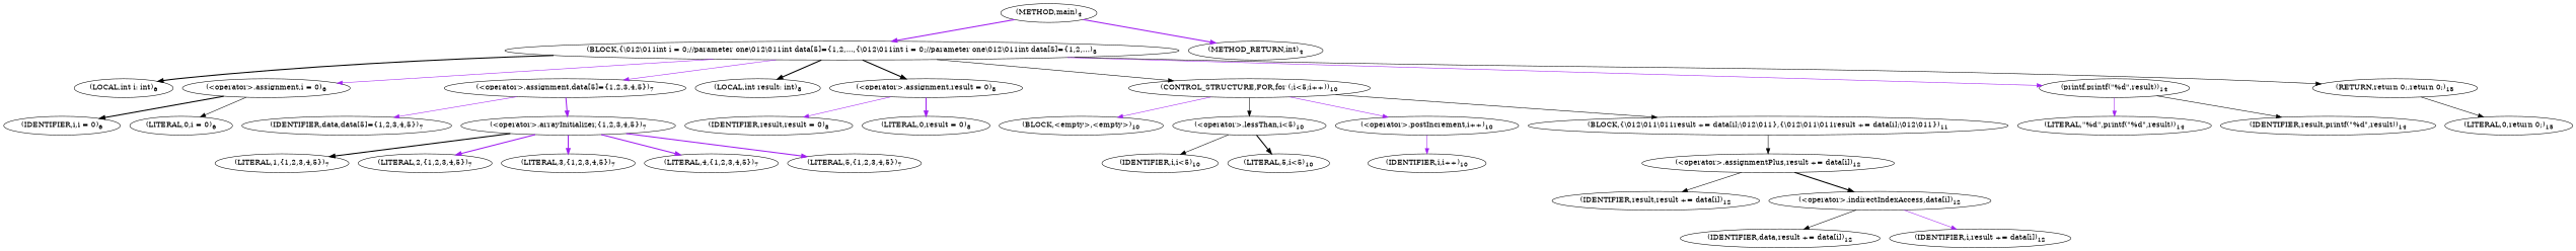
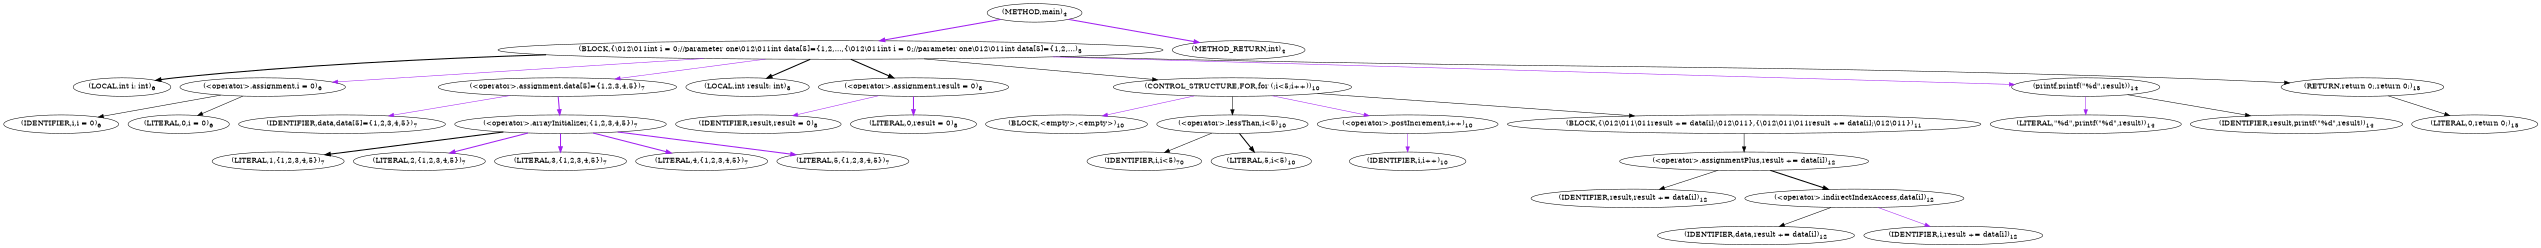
  digraph {
    edge [color=purple style=solid]
    n1 [label=<(METHOD,main)<SUB>4</SUB>>]
    n2 [label=<(BLOCK,{\012\011int i = 0;//parameter one\012\011int data[5]={1,2,...,{\012\011int i = 0;//parameter one\012\011int data[5]={1,2,...)<SUB>5</SUB>>]
    n3 [label=<(METHOD_RETURN,int)<SUB>4</SUB>>]
    n4 [label=<(LOCAL,int i: int)<SUB>6</SUB>>]
    n5 [label=<(&lt;operator&gt;.assignment,i = 0)<SUB>6</SUB>>]
    n6 [label=<(&lt;operator&gt;.assignment,data[5]={1,2,3,4,5})<SUB>7</SUB>>]
    n7 [label=<(LOCAL,int result: int)<SUB>8</SUB>>]
    n8 [label=<(&lt;operator&gt;.assignment,result = 0)<SUB>8</SUB>>]
    n9 [label=<(CONTROL_STRUCTURE,FOR,for (;i&lt;5;i++))<SUB>10</SUB>>]
    n10 [label=<(printf,printf(&quot;%d&quot;,result))<SUB>14</SUB>>]
    n11 [label=<(RETURN,return 0;,return 0;)<SUB>15</SUB>>]
    n12 [label=<(IDENTIFIER,i,i = 0)<SUB>6</SUB>>]
    n13 [label=<(LITERAL,0,i = 0)<SUB>6</SUB>>]
    n14 [label=<(IDENTIFIER,data,data[5]={1,2,3,4,5})<SUB>7</SUB>>]
    n15 [label=<(&lt;operator&gt;.arrayInitializer,{1,2,3,4,5})<SUB>7</SUB>>]
    n16 [label=<(IDENTIFIER,result,result = 0)<SUB>8</SUB>>]
    n17 [label=<(LITERAL,0,result = 0)<SUB>8</SUB>>]
    n18 [label=<(BLOCK,&lt;empty&gt;,&lt;empty&gt;)<SUB>10</SUB>>]
    n19 [label=<(&lt;operator&gt;.lessThan,i&lt;5)<SUB>10</SUB>>]
    n20 [label=<(&lt;operator&gt;.postIncrement,i++)<SUB>10</SUB>>]
    n21 [label=<(BLOCK,{\012\011\011result += data[i];\012\011},{\012\011\011result += data[i];\012\011})<SUB>11</SUB>>]
    n22 [label=<(LITERAL,&quot;%d&quot;,printf(&quot;%d&quot;,result))<SUB>14</SUB>>]
    n23 [label=<(IDENTIFIER,result,printf(&quot;%d&quot;,result))<SUB>14</SUB>>]
    n24 [label=<(LITERAL,0,return 0;)<SUB>15</SUB>>]
    n25 [label=<(LITERAL,1,{1,2,3,4,5})<SUB>7</SUB>>]
    n26 [label=<(LITERAL,2,{1,2,3,4,5})<SUB>7</SUB>>]
    n27 [label=<(LITERAL,3,{1,2,3,4,5})<SUB>7</SUB>>]
    n28 [label=<(LITERAL,4,{1,2,3,4,5})<SUB>7</SUB>>]
    n29 [label=<(LITERAL,5,{1,2,3,4,5})<SUB>7</SUB>>]
-   n30 [label=<(IDENTIFIER,i,i&lt;5)<SUB>10</SUB>>]
+   n30 [label=<(IDENTIFIER,i,i&lt;5)<SUB>70</SUB>>]
    n31 [label=<(LITERAL,5,i&lt;5)<SUB>10</SUB>>]
    n32 [label=<(IDENTIFIER,i,i++)<SUB>10</SUB>>]
    n33 [label=<(&lt;operator&gt;.assignmentPlus,result += data[i])<SUB>12</SUB>>]
    n34 [label=<(IDENTIFIER,result,result += data[i])<SUB>12</SUB>>]
    n35 [label=<(&lt;operator&gt;.indirectIndexAccess,data[i])<SUB>12</SUB>>]
    n36 [label=<(IDENTIFIER,data,result += data[i])<SUB>12</SUB>>]
    n37 [label=<(IDENTIFIER,i,result += data[i])<SUB>12</SUB>>]
    n1 -> n2 [style=bold]
    n1 -> n3 [style=bold]
    n2 -> n4 [color=black style=bold]
    n2 -> n5
    n2 -> n6
    n2 -> n7 [color=black style=bold]
    n2 -> n8 [color=black style=bold]
    n2 -> n9 [color=black]
    n2 -> n10
    n2 -> n11 [color=black]
-   n5 -> n12 [color=black style=bold]
+   n5 -> n12 [color=black]
    n5 -> n13 [color=black]
    n6 -> n14
    n6 -> n15 [style=bold]
    n8 -> n16
    n8 -> n17 [style=bold]
    n9 -> n18
    n9 -> n19 [color=black]
    n9 -> n20
    n9 -> n21 [color=black]
    n10 -> n22
    n10 -> n23 [color=black]
    n11 -> n24 [color=black]
    n15 -> n25 [color=black style=bold]
    n15 -> n26 [style=bold]
    n15 -> n27 [style=bold]
    n15 -> n28 [style=bold]
    n15 -> n29 [style=bold]
    n19 -> n30 [color=black]
    n19 -> n31 [color=black style=bold]
    n20 -> n32
    n21 -> n33 [color=black]
    n33 -> n34 [color=black]
    n33 -> n35 [color=black style=bold]
    n35 -> n36 [color=black]
    n35 -> n37
  }
